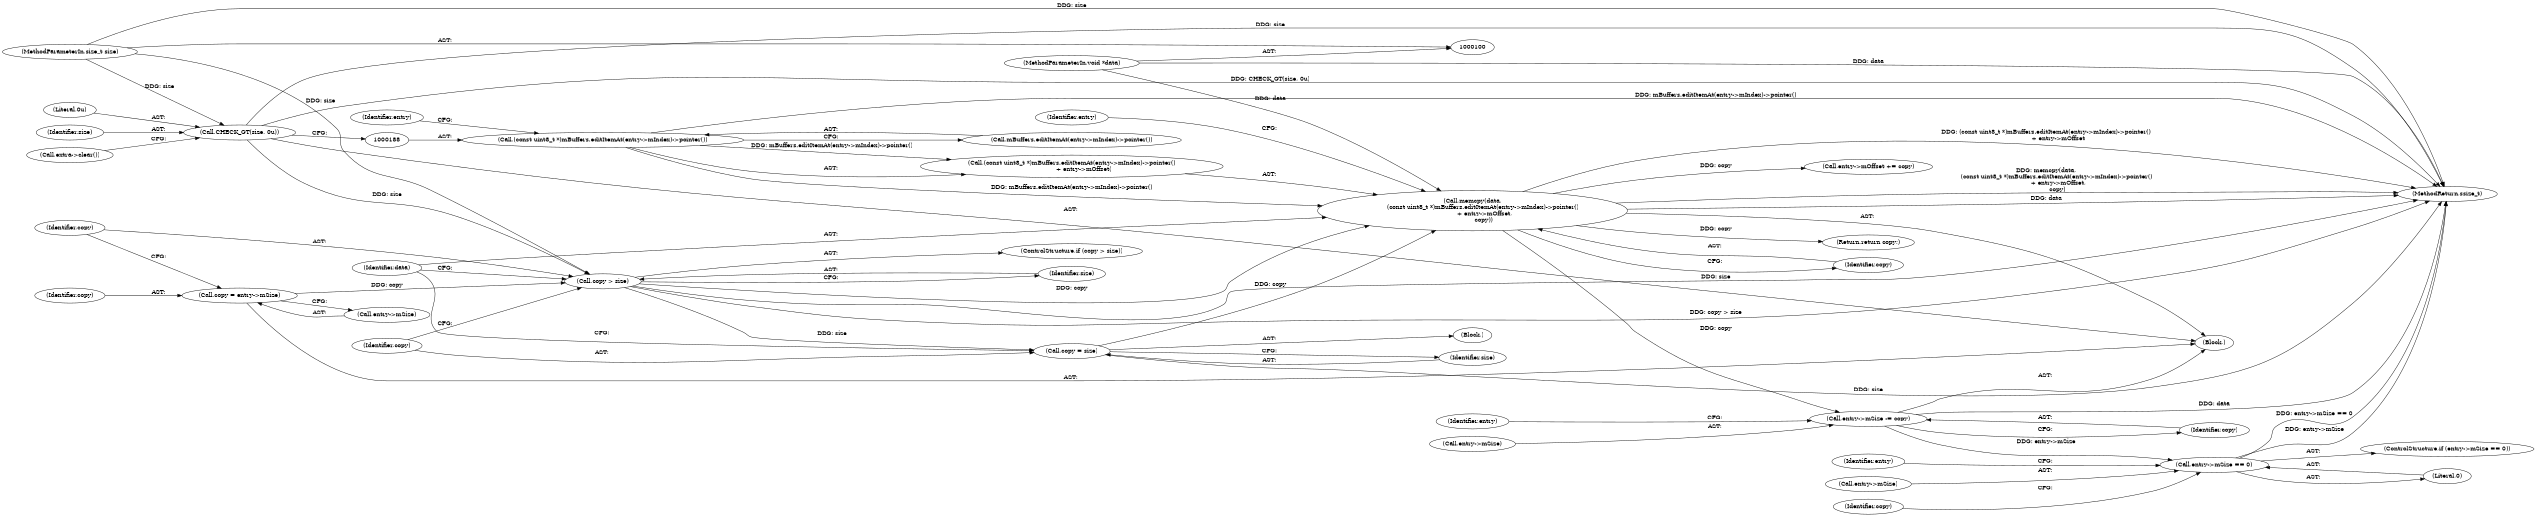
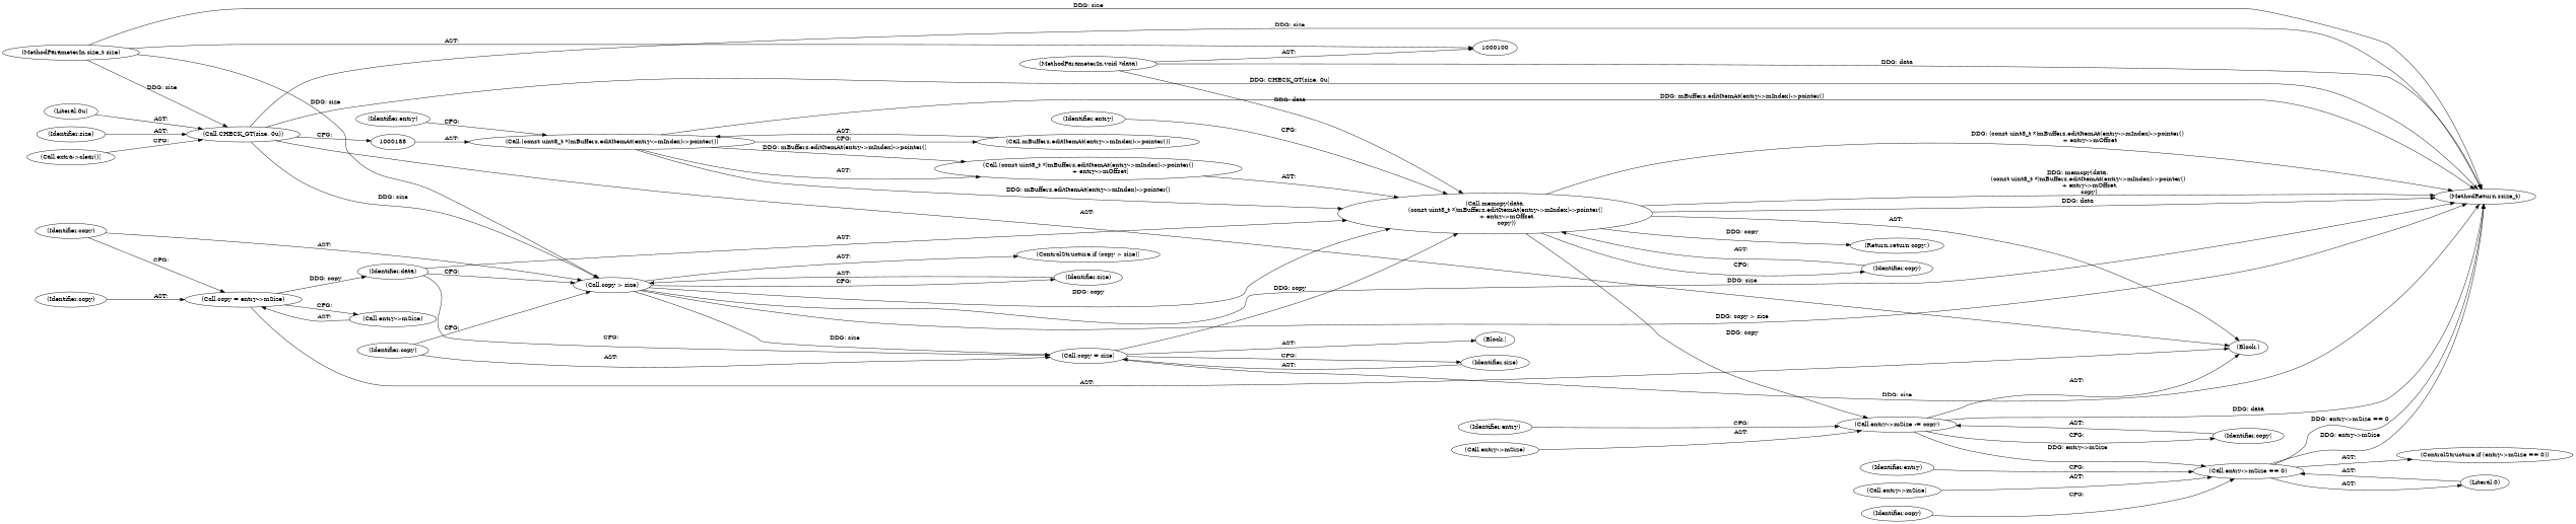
  digraph {
    rankdir=LR
    n1 [label="(Call,entry->mSize -= copy)"]
    n2 [label="(Call,entry->mSize == 0)"]
    n3 [label="(Identifier,copy)"]
    n4 [label="(MethodReturn,ssize_t)"]
    n5 [label="(Block,)"]
    n6 [label="(Literal,0)"]
    n7 [label="(ControlStructure,if (entry->mSize == 0))"]
    n8 [label="(Call,memcpy(data,\n           (const uint8_t *)mBuffers.editItemAt(entry->mIndex)->pointer()\n             + entry->mOffset,\n            copy))"]
    n9 [label="(Return,return copy;)"]
    n10 [label="(Identifier,copy)"]
-   n11 [label="(Call,entry->mOffset += copy)"]
    n12 [label="(MethodParameterIn,void *data)"]
    1000100
    n14 [label="(Call,(const uint8_t *)mBuffers.editItemAt(entry->mIndex)->pointer())"]
    n15 [label="(Call,(const uint8_t *)mBuffers.editItemAt(entry->mIndex)->pointer()\n             + entry->mOffset)"]
    n16 [label="(Call,mBuffers.editItemAt(entry->mIndex)->pointer())"]
    n17 [label="(Call,copy = size)"]
    n18 [label="(Block,)"]
    n19 [label="(Identifier,size)"]
    n20 [label="(Call,copy > size)"]
    n21 [label="(ControlStructure,if (copy > size))"]
    n22 [label="(Identifier,size)"]
    n23 [label="(Call,copy = entry->mSize)"]
    n24 [label="(Call,entry->mSize)"]
    n25 [label="(Call,CHECK_GT(size, 0u))"]
    1000188
    n27 [label="(Literal,0u)"]
    n28 [label="(MethodParameterIn,size_t size)"]
    n29 [label="(Call,entry->mSize)"]
    n30 [label="(Call,extra->clear())"]
    n31 [label="(Call,entry->mSize)"]
    n32 [label="(Identifier,size)"]
    n33 [label="(Identifier,data)"]
    n34 [label="(Identifier,copy)"]
    n35 [label="(Identifier,entry)"]
    n36 [label="(Identifier,entry)"]
    n37 [label="(Identifier,copy)"]
    n38 [label="(Identifier,entry)"]
    n39 [label="(Identifier,copy)"]
    n40 [label="(Identifier,entry)"]
    n41 [label="(Identifier,copy)"]
    n1 -> n2 [label="DDG: entry->mSize"]
    n1 -> n3 [label="CFG: "]
    n1 -> n4 [label="DDG: data"]
    n1 -> n5 [label="AST: "]
    n2 -> n4 [label="DDG: entry->mSize"]
    n2 -> n4 [label="DDG: entry->mSize == 0"]
    n2 -> n6 [label="AST: "]
    n2 -> n7 [label="AST: "]
    n3 -> n1 [label="AST: "]
    n6 -> n2 [label="AST: "]
    n8 -> n1 [label="DDG: copy"]
    n8 -> n4 [label="DDG: data"]
    n8 -> n4 [label="DDG: (const uint8_t *)mBuffers.editItemAt(entry->mIndex)->pointer()\n             + entry->mOffset"]
    n8 -> n4 [label="DDG: memcpy(data,\n           (const uint8_t *)mBuffers.editItemAt(entry->mIndex)->pointer()\n             + entry->mOffset,\n            copy)"]
    n8 -> n5 [label="AST: "]
    n8 -> n9 [label="DDG: copy"]
    n8 -> n10 [label="CFG: "]
-   n8 -> n11 [label="DDG: copy"]
    n10 -> n8 [label="AST: "]
    n12 -> n4 [label="DDG: data"]
    n12 -> n8 [label="DDG: data"]
    n12 -> 1000100 [label="AST: "]
    n14 -> n4 [label="DDG: mBuffers.editItemAt(entry->mIndex)->pointer()"]
    n14 -> n8 [label="DDG: mBuffers.editItemAt(entry->mIndex)->pointer()"]
    n14 -> n15 [label="AST: "]
    n14 -> n15 [label="DDG: mBuffers.editItemAt(entry->mIndex)->pointer()"]
    n14 -> n16 [label="CFG: "]
    n15 -> n8 [label="AST: "]
    n16 -> n14 [label="AST: "]
    n17 -> n4 [label="DDG: size"]
    n17 -> n8 [label="DDG: copy"]
    n17 -> n18 [label="AST: "]
    n17 -> n19 [label="CFG: "]
    n19 -> n17 [label="AST: "]
    n20 -> n4 [label="DDG: size"]
    n20 -> n4 [label="DDG: copy > size"]
    n20 -> n8 [label="DDG: copy"]
    n20 -> n17 [label="DDG: size"]
    n20 -> n21 [label="AST: "]
    n20 -> n22 [label="CFG: "]
    n22 -> n20 [label="AST: "]
    n23 -> n5 [label="AST: "]
-   n23 -> n20 [label="DDG: copy"]
+   n23 -> n33 [label="DDG: copy"]
    n23 -> n24 [label="CFG: "]
    n24 -> n23 [label="AST: "]
    n25 -> n4 [label="DDG: size"]
    n25 -> n4 [label="DDG: CHECK_GT(size, 0u)"]
    n25 -> n5 [label="AST: "]
    n25 -> n20 [label="DDG: size"]
    n25 -> 1000188 [label="CFG: "]
    1000188 -> n14 [label="AST: "]
    n27 -> n25 [label="AST: "]
    n28 -> n4 [label="DDG: size"]
    n28 -> 1000100 [label="AST: "]
    n28 -> n20 [label="DDG: size"]
    n28 -> n25 [label="DDG: size"]
    n29 -> n1 [label="AST: "]
    n30 -> n25 [label="CFG: "]
    n31 -> n2 [label="AST: "]
    n32 -> n25 [label="AST: "]
    n33 -> n8 [label="AST: "]
    n33 -> n17 [label="CFG: "]
    n33 -> n20 [label="CFG: "]
    n34 -> n2 [label="CFG: "]
    n35 -> n1 [label="CFG: "]
    n36 -> n8 [label="CFG: "]
    n37 -> n20 [label="AST: "]
    n37 -> n23 [label="CFG: "]
    n38 -> n14 [label="CFG: "]
    n39 -> n17 [label="AST: "]
    n39 -> n20 [label="CFG: "]
    n40 -> n2 [label="CFG: "]
    n41 -> n23 [label="AST: "]
  }
